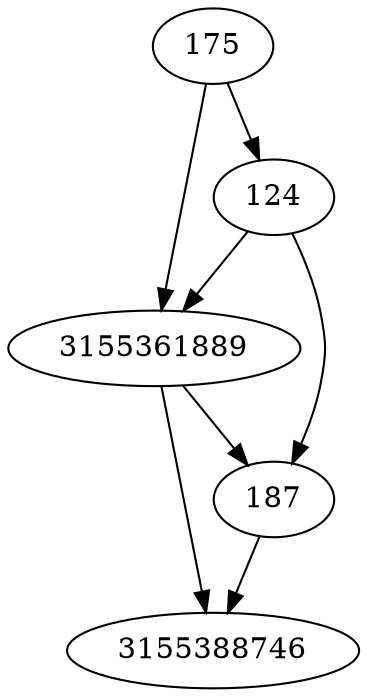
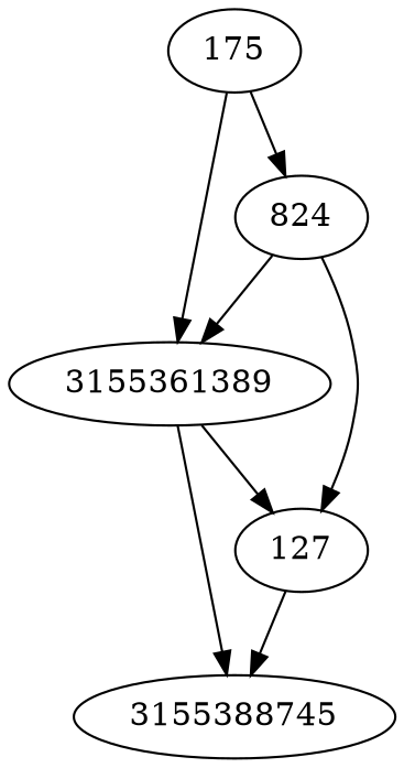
  strict digraph {
-   3155361389 [label=3155361889]
-   3155388746
-   127 [label=187]
-   124
+   3155361389
+   3155388746 [label=3155388745]
+   127
+   124 [label=824]
    n5 [label=175]
    3155361389 -> 3155388746
    3155361389 -> 127
    127 -> 3155388746
    124 -> 3155361389
    124 -> 127
    n5 -> 3155361389
    n5 -> 124
  }
